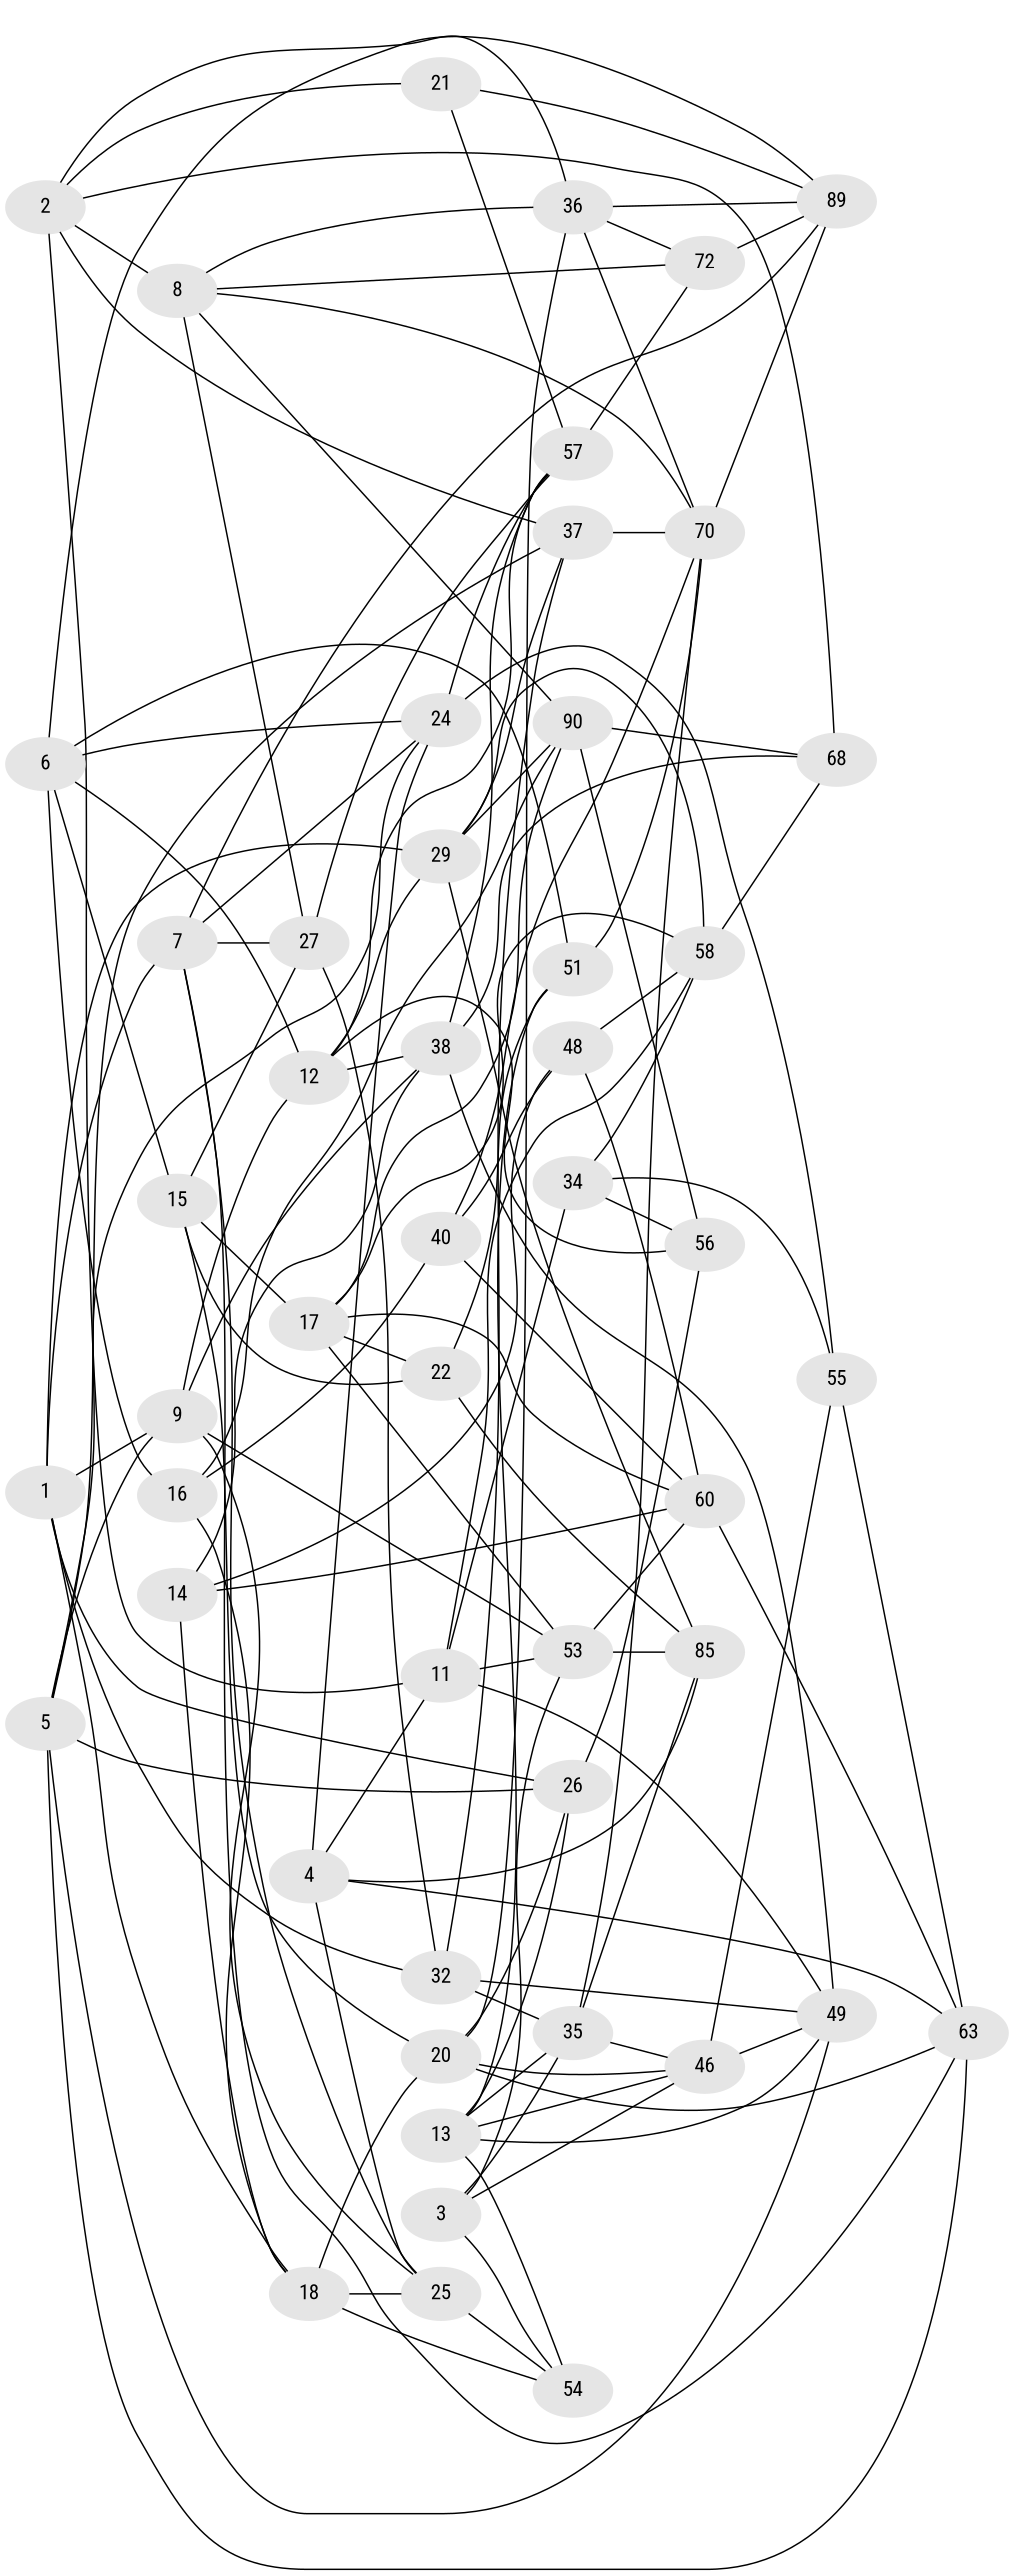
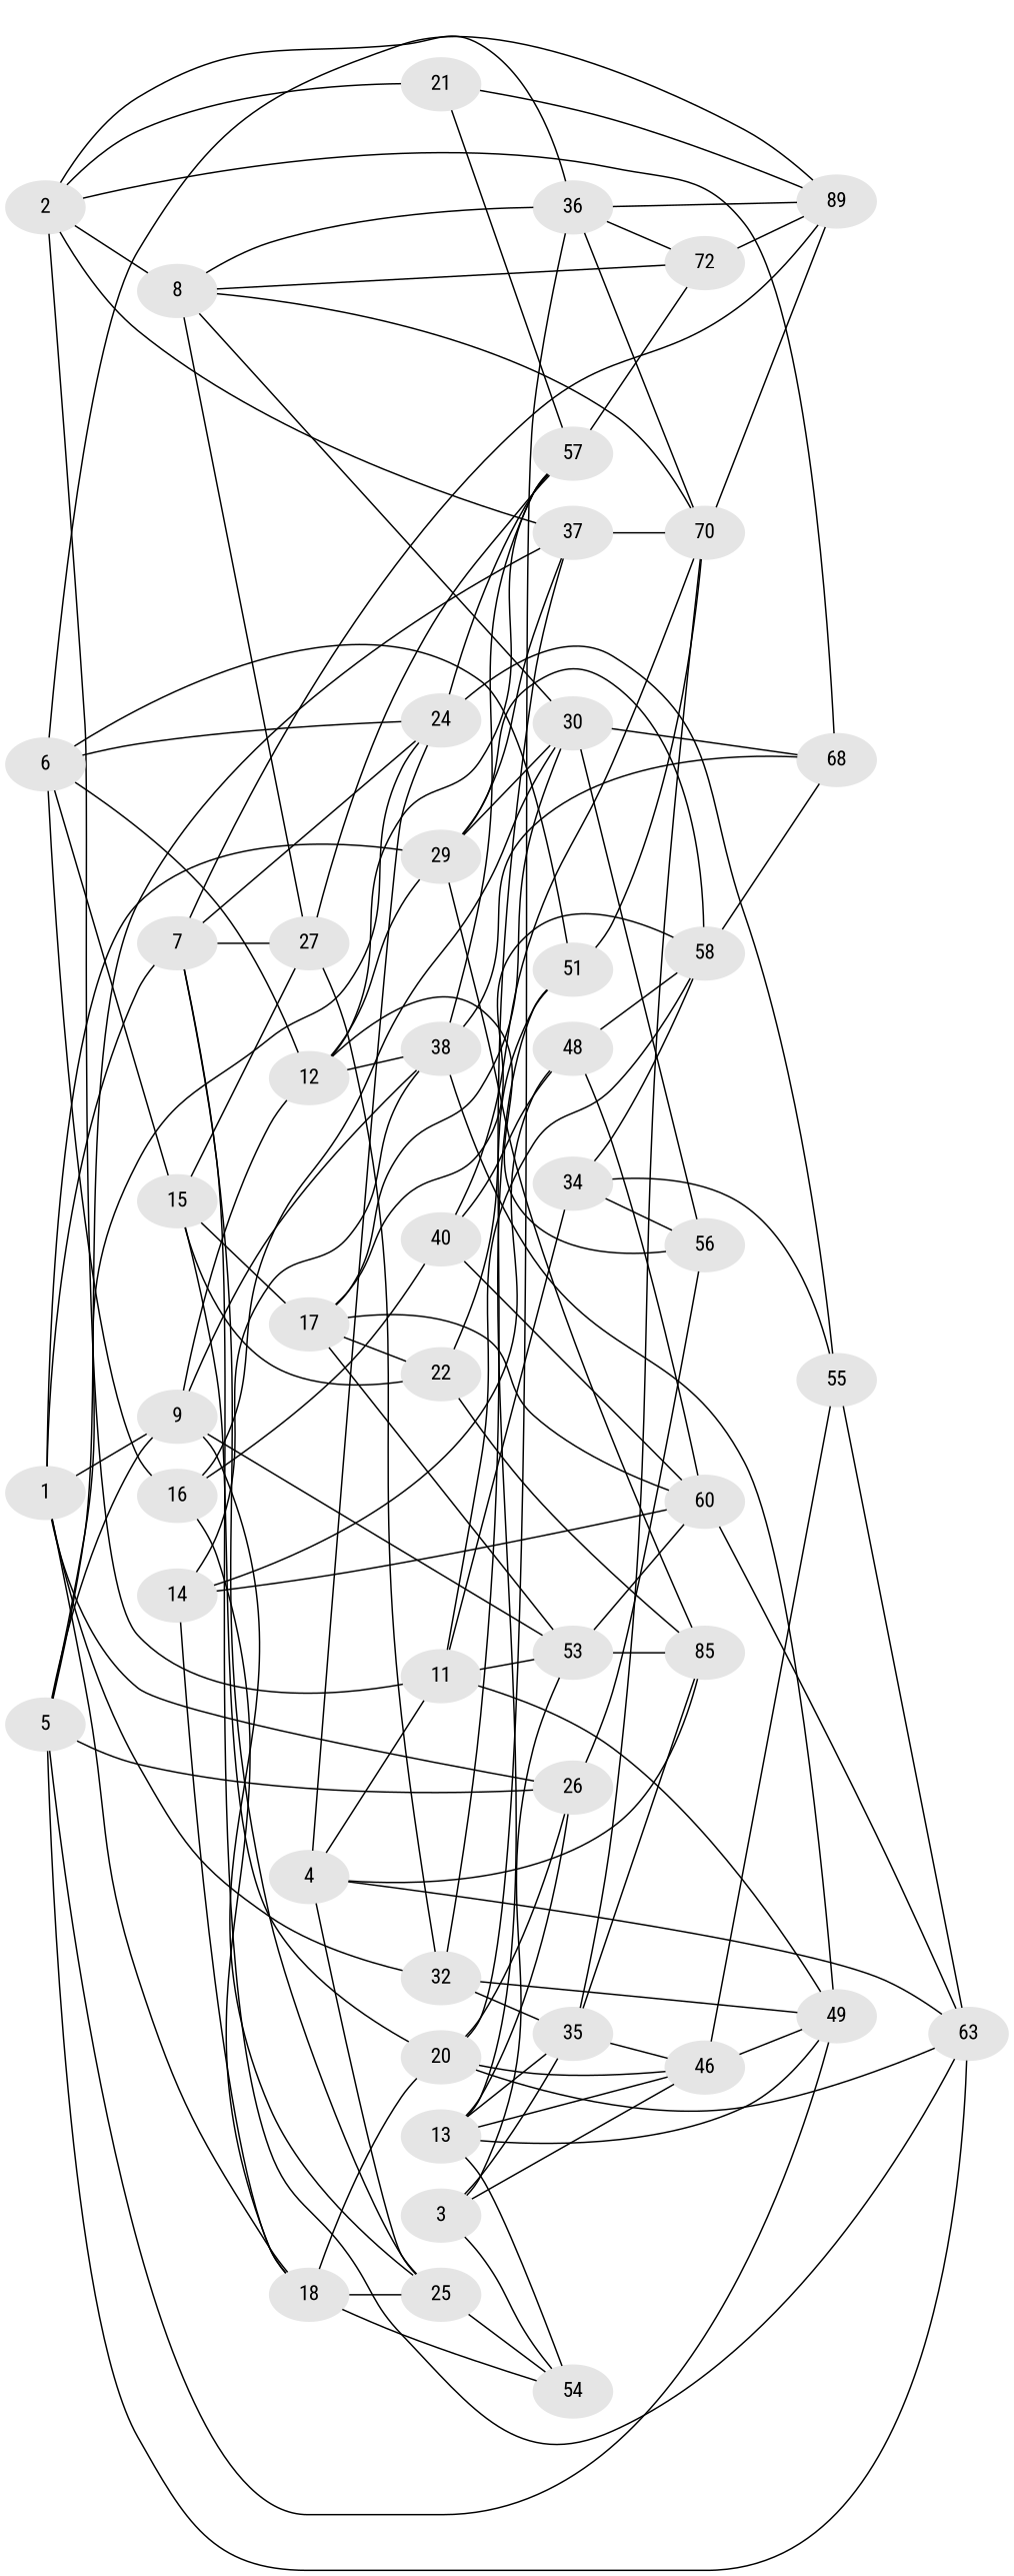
  graph {
    fontname="Roboto Condensed"
    rankdir=LR
    node [color=gray90 fontname="Roboto Condensed" style=filled]
    edge [fontname="Roboto Condensed"]
    1 [super="+76"]
    7 [super="+75"]
    9 [super="+28"]
    18 [super="+33"]
    26 [super="+74"]
    29 [super="+43"]
    32 [super="+65"]
    24 [super="+71"]
    25 [super="+52"]
    63 [super="+69"]
    89 [super="+91"]
    27 [super="+88"]
    53 [super="+81"]
    12 [super="+39"]
    38 [super="+42"]
    54 [super="+67"]
    20 [super="+66"]
    56 [super="+73"]
    37 [super="+79"]
    85 [super="+86"]
-   30 [super="+44" label=90]
+   30 [super="+44"]
    58 [super="+87"]
    35 [super="+80"]
    49 [super="+84"]
    2 [super="+23"]
    8 [super="+90"]
    11 [super="+45"]
    21
    36 [super="+50"]
    68
    72
    70 [super="+83"]
    34
    57 [super="+78"]
    3 [super="+59"]
    46 [super="+82"]
    55
    60 [super="+62"]
    4 [super="+41"]
    5 [super="+10"]
    6 [super="+61"]
    15 [super="+19"]
    16
    51
    17 [super="+47"]
    22
    40 [super="+77"]
    13 [super="+64"]
    14
    48
    1 -- 7
    1 -- 9
    1 -- 18
    1 -- 26
    1 -- 29
    1 -- 32
    7 -- 24
    7 -- 25
    7 -- 63
    7 -- 89
    7 -- 27
    9 -- 25
    9 -- 53
    9 -- 12
    9 -- 38
    18 -- 25
    18 -- 54
    18 -- 20
    26 -- 56 [weight=2]
    29 -- 37
    29 -- 85
    29 -- 30
    29 -- 58
    32 -- 37 [weight=2]
    32 -- 35
    32 -- 49
    24 -- 57
    24 -- 55
    25 -- 54
    27 -- 32
    27 -- 57
    53 -- 85
    53 -- 60
    12 -- 29
    12 -- 38
    12 -- 56
    12 -- 57
    38 -- 49
    38 -- 68
    38 -- 57
    20 -- 26
    20 -- 63
    20 -- 36
    20 -- 46
    37 -- 70
    30 -- 56
    30 -- 68
    58 -- 68
    35 -- 85
    35 -- 70
    35 -- 46
    2 -- 37
    2 -- 8
    2 -- 11
    2 -- 21
    2 -- 36
    2 -- 68
    8 -- 27
    8 -- 30
    8 -- 36
    8 -- 72
    8 -- 70
    11 -- 53
    11 -- 58
    11 -- 49
    11 -- 34
    21 -- 89
    21 -- 57
    36 -- 89
    36 -- 72
    36 -- 70
    72 -- 89
    70 -- 89
    34 -- 56
    34 -- 58
    34 -- 55
    57 -- 72
    3 -- 53
    3 -- 54 [weight=3]
    3 -- 35
    3 -- 46
    46 -- 49
    46 -- 55
    55 -- 63
    60 -- 63
    4 -- 24
    4 -- 25 [weight=2]
    4 -- 63
    4 -- 85
    4 -- 11
    5 -- 9
    5 -- 26
    5 -- 24
    5 -- 63
    5 -- 37
    5 -- 49
    6 -- 24
    6 -- 89
    6 -- 12
    6 -- 15
    6 -- 16
    6 -- 51
    15 -- 27 [weight=2]
    15 -- 20
    15 -- 17
    15 -- 22
    16 -- 18
    16 -- 30
    16 -- 40
    51 -- 70
    17 -- 53
    17 -- 30
    17 -- 58
    17 -- 60
    17 -- 22
    22 -- 85
    22 -- 51
    40 -- 70
    40 -- 60
    40 -- 48
    13 -- 26
    13 -- 54
    13 -- 35
    13 -- 49
    13 -- 46
    13 -- 51
    14 -- 18
    14 -- 38
    14 -- 60
    14 -- 48
    48 -- 58
    48 -- 60
  }
